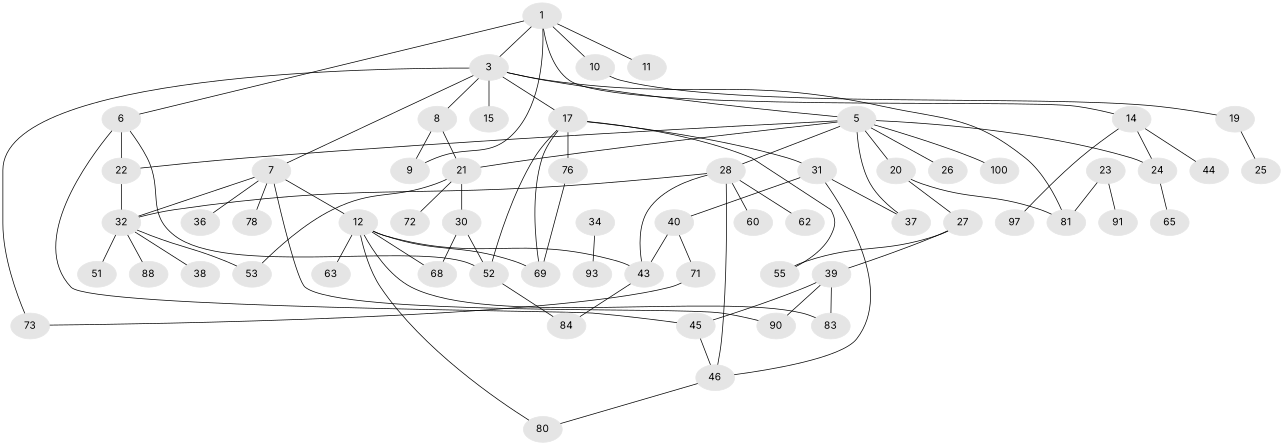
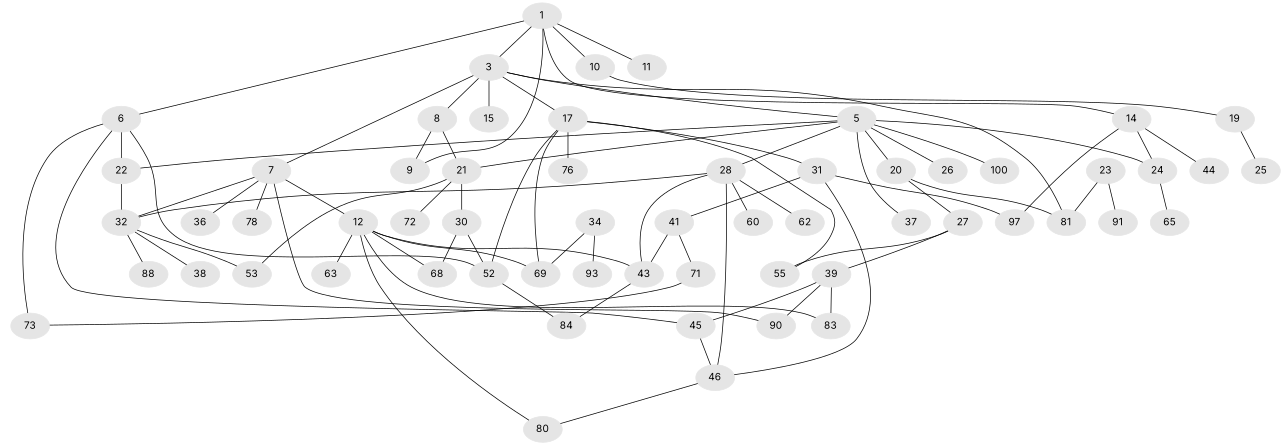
  graph {
    fontname=Inter
    node [color=gray90 fontname=Inter style=filled]
    edge [fontname=Inter]
    1 [super="+2"]
    3 [super="+4"]
    6 [super="+98"]
    9 [super="+61"]
    10
    11
    14 [super="+16"]
    5 [super="+13"]
    7 [super="+18"]
    8 [super="+48"]
    15 [super="+74"]
    17 [super="+29"]
    73
    81 [super="+85"]
    22
    45 [super="+86"]
    52 [super="+82"]
    19 [super="+94"]
    24 [super="+58"]
    97 [super="+99"]
    44
    23 [super="+42"]
    91
    20 [super="+67"]
    21 [super="+59"]
    26 [super="+70"]
    28 [super="+56"]
    37
    100
    12 [super="+49"]
    32 [super="+47"]
    36 [super="+75"]
    78
    90
    69 [super="+89"]
    31 [super="+41"]
    55
    76
    27
    30 [super="+92"]
    53
    72
    65 [super="+77"]
    43 [super="+50"]
    46 [super="+54"]
    60 [super="+66"]
    62
    84
    63
    68 [super="+96"]
    80 [super="+87"]
    83
    38
-   51
    88
    25
-   40 [super="+79"]
+   40 [super="+79" label=41]
    39 [super="+57"]
    71 [super="+95"]
    34 [super="+35"]
    93
    1 -- 3
    1 -- 6
    1 -- 9
    1 -- 10
    1 -- 11
    1 -- 14
    3 -- 5
    3 -- 7
    3 -- 8
    3 -- 15
    3 -- 17
-   3 -- 73
+   6 -- 73
    3 -- 81
    6 -- 22
    6 -- 45
    6 -- 52
    10 -- 19
    14 -- 24
    14 -- 97
    14 -- 44
    5 -- 22
    5 -- 24
    5 -- 20
    5 -- 21
    5 -- 26
    5 -- 28
    5 -- 37
    5 -- 100
    7 -- 12
    7 -- 32
    7 -- 36
    7 -- 78
    7 -- 90
    8 -- 9
    8 -- 21
    17 -- 52
    17 -- 69
    17 -- 31
    17 -- 55
    17 -- 76
    22 -- 32
    45 -- 46
    52 -- 84
    19 -- 25
    24 -- 65
    23 -- 81
    23 -- 91
    20 -- 81
    20 -- 27
    21 -- 30
    21 -- 53
    21 -- 72
    28 -- 32
    28 -- 43
    28 -- 46
    28 -- 60
    28 -- 62
    12 -- 69
    12 -- 43
    12 -- 63
    12 -- 68
    12 -- 80
    12 -- 83
    32 -- 53
    32 -- 38
-   32 -- 51
    32 -- 88
-   31 -- 37
+   31 -- 97
    31 -- 46
    31 -- 40
    27 -- 55
    27 -- 39
    30 -- 52
    30 -- 68
    43 -- 84
    46 -- 80
    40 -- 43
    40 -- 71
    39 -- 45
    39 -- 90
    39 -- 83
    71 -- 73
-   76 -- 69
+   34 -- 69
    34 -- 93
  }
